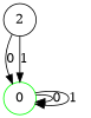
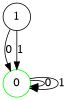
  digraph {
    node [shape=circle]
    0 [color=green]
-   1 [color=black label=2]
+   1 [color=black]
    0 -> 0 [label=0]
    0 -> 0 [label=1]
    1 -> 0 [label=0]
    1 -> 0 [label=1]
  }
